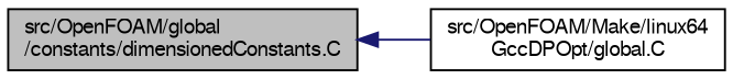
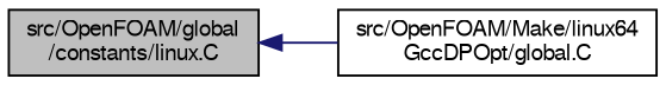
  digraph {
    rankdir=LR
    node [color=black fontname=FreeSans fontsize=10 shape=record]
-   n1 [fillcolor=grey75 fontcolor=black height=0.2 label="src/OpenFOAM/global\l/constants/dimensionedConstants.C" style=filled width=0.4]
+   n1 [fillcolor=grey75 fontcolor=black height=0.2 label="src/OpenFOAM/global\l/constants/linux.C" style=filled width=0.4]
    n2 [height=0.2 label="src/OpenFOAM/Make/linux64\lGccDPOpt/global.C" width=0.4]
    n1 -> n2 [color=midnightblue dir=back fontname=FreeSans fontsize=10 labelfontname=FreeSans labelfontsize=10 style=solid]
  }
